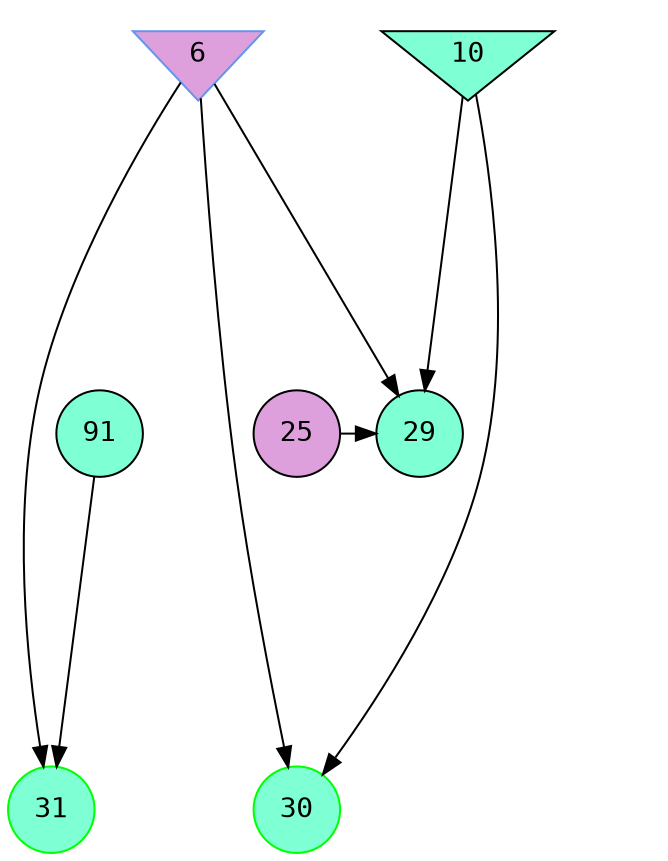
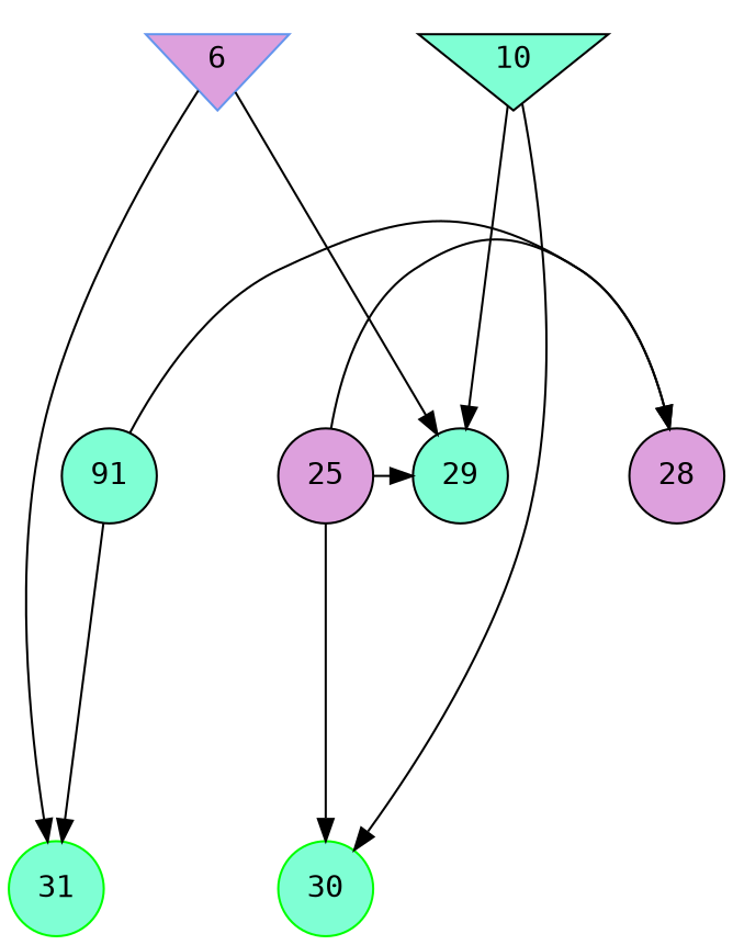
  digraph {
    fontname="DejaVu Sans Mono"
    ranksep=2.0
    node [color=black fillcolor=aquamarine fontname="DejaVu Sans Mono" shape=circle style=filled]
    edge [fontname="DejaVu Sans Mono"]
    6 [color=cornflowerblue fillcolor=plum shape=invtriangle]
    10 [shape=invtriangle]
    n3 [label=91]
    25 [fillcolor=plum]
+   28 [fillcolor=plum]
    29
    30 [color=green]
    31 [color=green]
    subgraph sub_1 {
      rank=same
      6
      10
    }
    subgraph sub_2 {
      rank=same
      n3
      25
+     28
      29
    }
    subgraph sub_3 {
      rank=same
      30
      31
    }
    6 -> 29
-   6 -> 30
+   25 -> 30
    6 -> 31
    10 -> 29
    10 -> 30
+   n3 -> 28
    n3 -> 31
+   25 -> 28
    25 -> 29
  }
